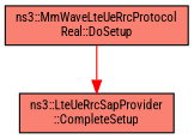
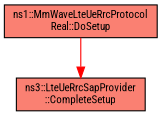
  digraph {
    rankdir=TB
    fontname="Roboto Condensed"
    node [color=black fillcolor=salmon fontname="Roboto Condensed" fontsize=10 shape=record style=filled]
-   n1 [fontcolor=black height=0.2 label="ns3::MmWaveLteUeRrcProtocol\lReal::DoSetup" width=0.4]
+   n1 [fontcolor=black height=0.2 label="ns1::MmWaveLteUeRrcProtocol\lReal::DoSetup" width=0.4]
    n2 [height=0.2 label="ns3::LteUeRrcSapProvider\l::CompleteSetup" width=0.4]
    n1 -> n2 [color=red fontname="Roboto Condensed" fontsize=10 labelfontname=Helvetica labelfontsize=10 style=solid]
  }
